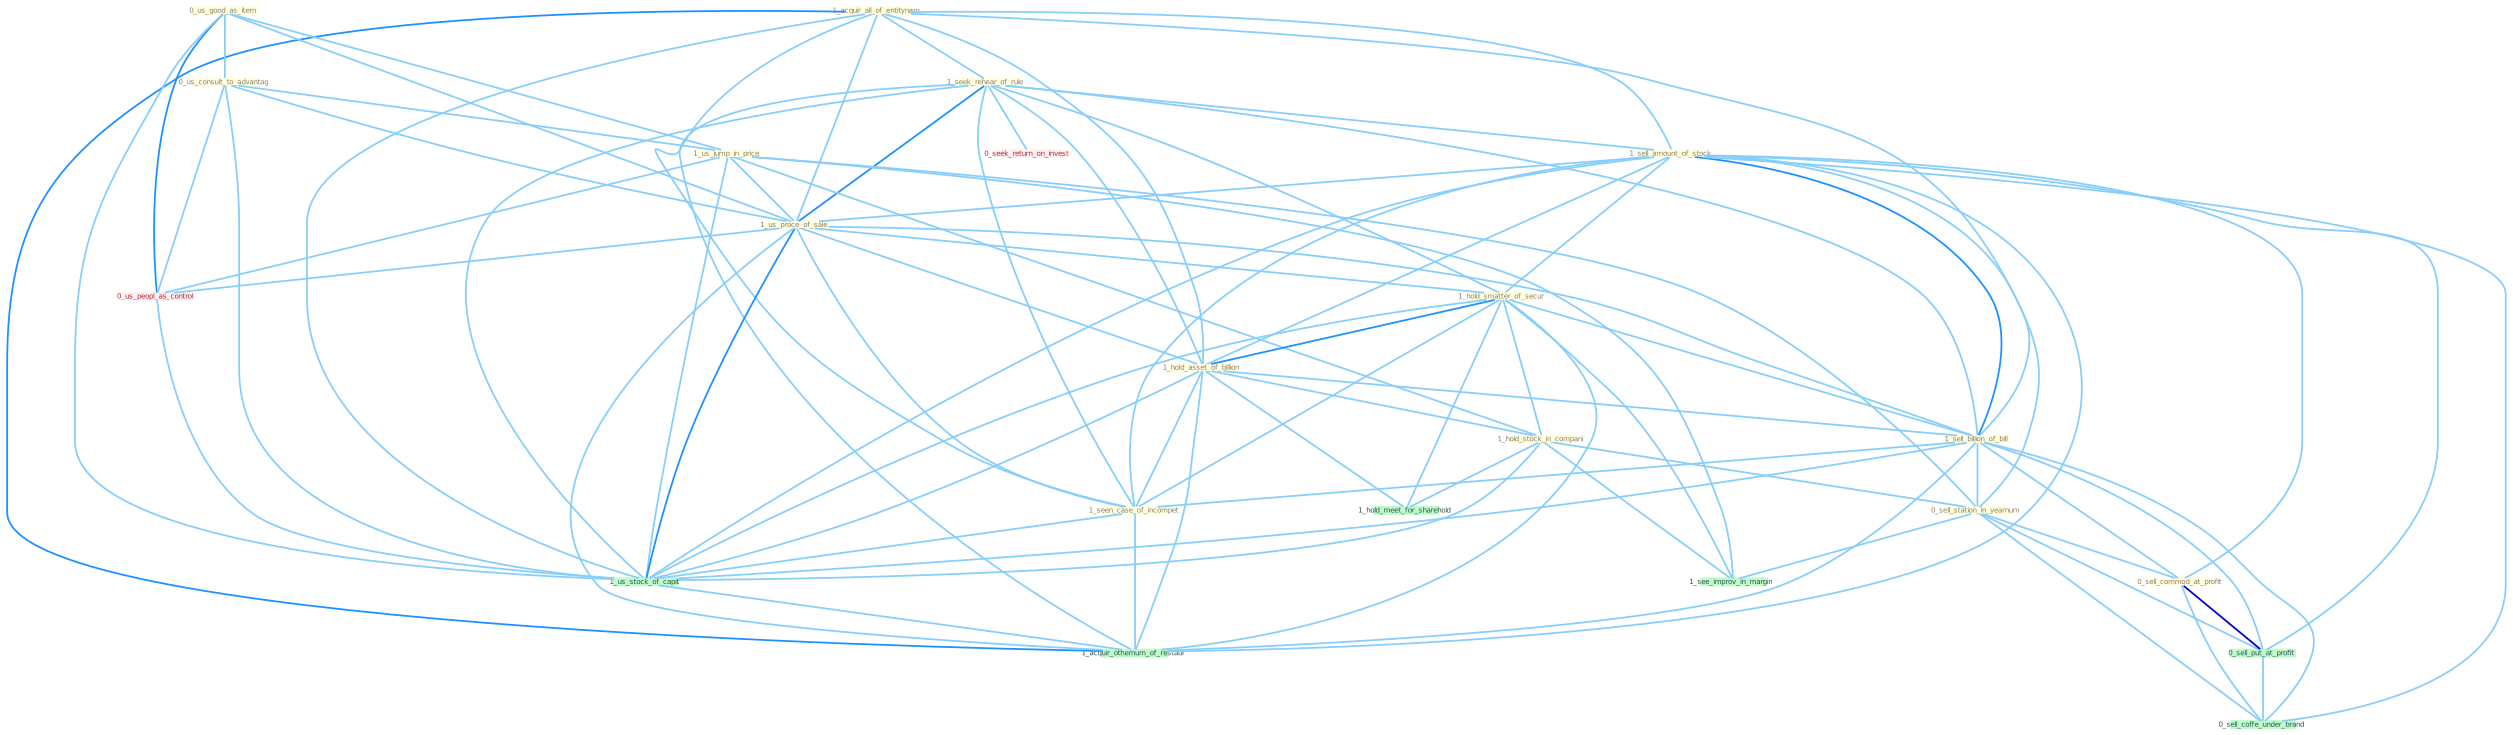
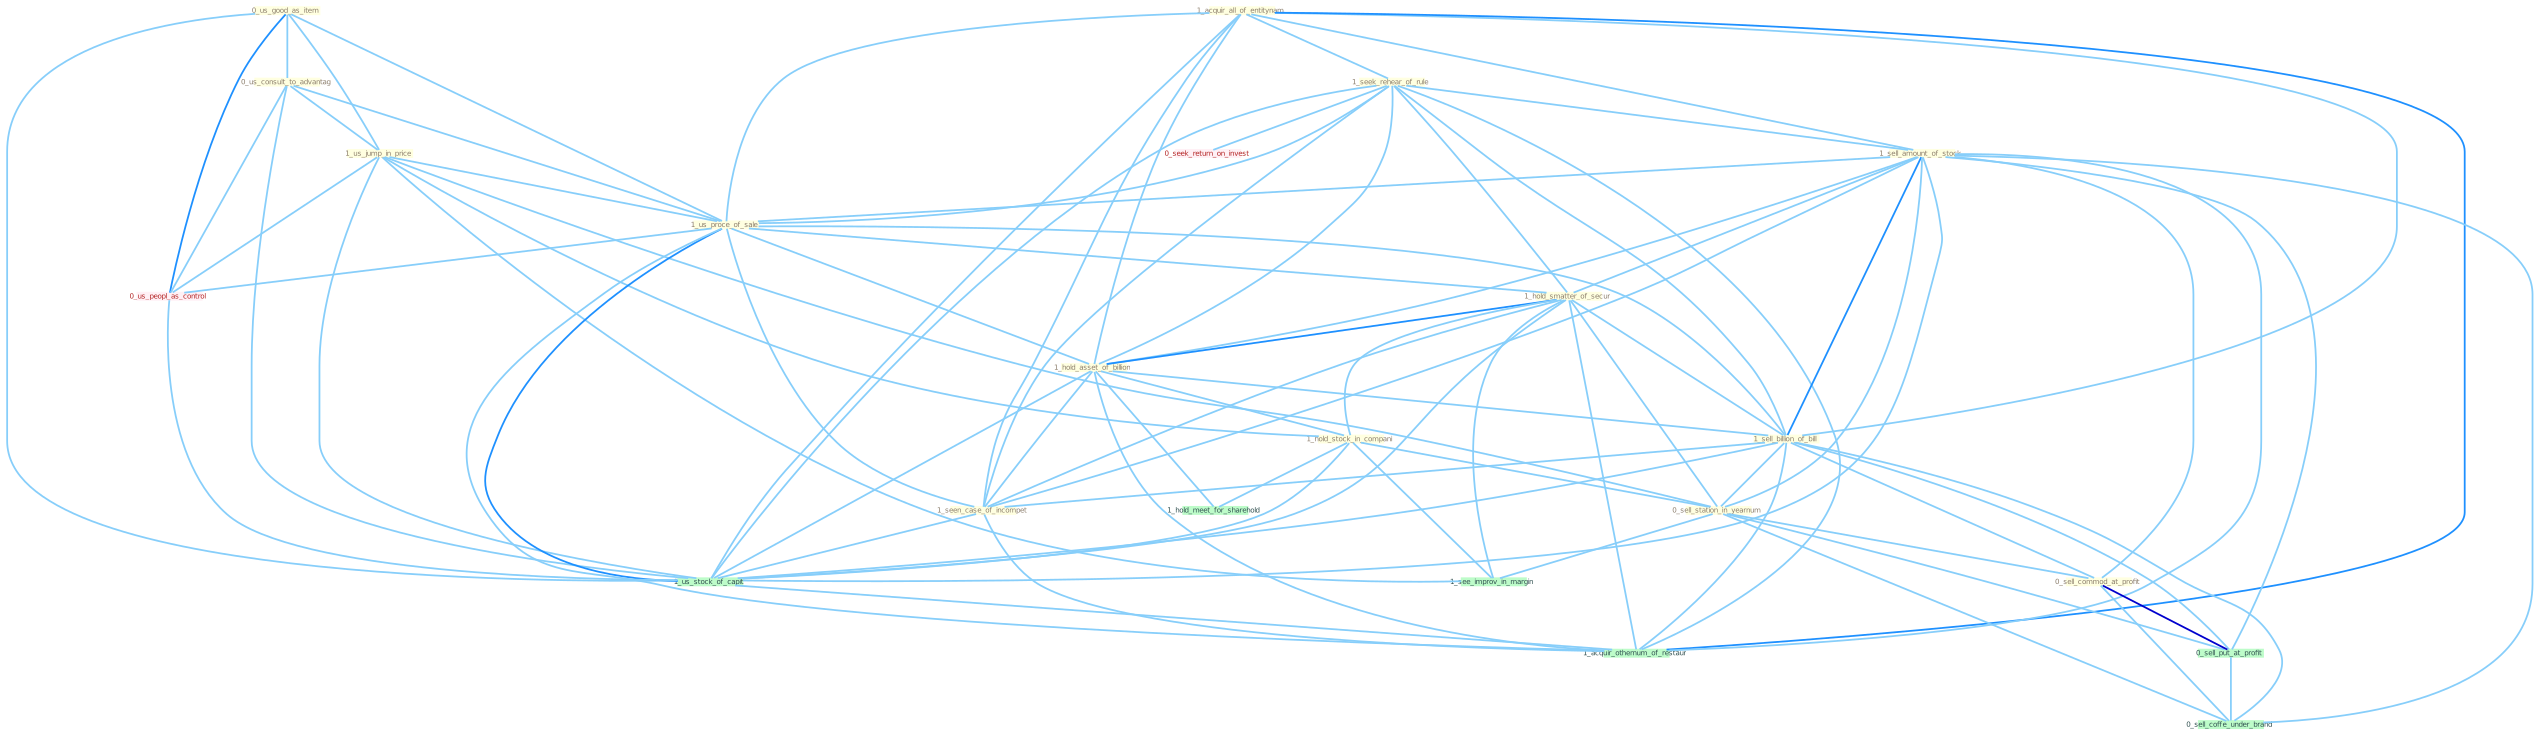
  graph {
    fontname="DejaVu Sans"
    node [color="#ffffe0" fixedsize=true fontcolor="#8b7d6b" fontname="DejaVu Sans" fontsize=4 shape=polygon style=filled]
    edge [color="#87cefa" fontname="DejaVu Sans" w=1]
    "1_acquir_all_of_entitynam " [height=.06 width=.5]
    "0_us_good_as_item " [height=.06 width=.5]
    "0_us_consult_to_advantag " [height=.06 width=.5]
    "1_seek_rehear_of_rule " [height=.06 width=.5]
    "1_sell_amount_of_stock " [height=.06 width=.5]
    "1_us_jump_in_price " [height=.06 width=.5]
    "1_us_proce_of_sale " [height=.06 width=.5]
    "1_hold_smatter_of_secur " [height=.06 width=.5]
    "1_hold_asset_of_billion " [height=.06 width=.5]
    "1_sell_billion_of_bill " [height=.06 width=.5]
    "1_seen_case_of_incompet " [height=.06 width=.5]
    "1_hold_stock_in_compani " [height=.06 width=.5]
    "0_sell_station_in_yearnum " [height=.06 width=.5]
    "0_sell_commod_at_profit " [height=.06 width=.5]
    "0_us_peopl_as_control " [color="#fff0f5" fontcolor="#b22222" height=.06 width=.5]
    "0_seek_return_on_invest " [color="#fff0f5" fontcolor="#b22222" height=.06 width=.5]
    "1_us_stock_of_capit " [color="#BDFCC9" fontcolor="#2f4f4f" height=.06 width=.5]
    "1_acquir_othernum_of_restaur " [color="#BDFCC9" fontcolor="#2f4f4f" height=.06 width=.5]
    "0_sell_put_at_profit " [color="#BDFCC9" fontcolor="#2f4f4f" height=.06 width=.5]
    "0_sell_coffe_under_brand " [color="#BDFCC9" fontcolor="#2f4f4f" height=.06 width=.5]
    "1_see_improv_in_margin " [color="#BDFCC9" fontcolor="#2f4f4f" height=.06 width=.5]
    "1_hold_meet_for_sharehold " [color="#BDFCC9" fontcolor="#2f4f4f" height=.06 width=.5]
    subgraph sub_1 {
      "1_acquir_all_of_entitynam "
      "0_us_good_as_item "
      "0_us_consult_to_advantag "
      "1_seek_rehear_of_rule "
      "1_sell_amount_of_stock "
      "1_us_jump_in_price "
      "1_us_proce_of_sale "
      "1_hold_smatter_of_secur "
      "1_hold_asset_of_billion "
      "1_sell_billion_of_bill "
      "1_seen_case_of_incompet "
      "1_hold_stock_in_compani "
      "0_sell_station_in_yearnum "
      "0_sell_commod_at_profit "
    }
    subgraph sub_2 {
      "0_us_peopl_as_control "
      "0_seek_return_on_invest "
    }
    "1_acquir_all_of_entitynam " -- "1_seek_rehear_of_rule "
    "1_acquir_all_of_entitynam " -- "1_sell_amount_of_stock "
    "1_acquir_all_of_entitynam " -- "1_us_proce_of_sale "
    "1_acquir_all_of_entitynam " -- "1_hold_asset_of_billion "
    "1_acquir_all_of_entitynam " -- "1_sell_billion_of_bill "
    "1_acquir_all_of_entitynam " -- "1_seen_case_of_incompet "
    "1_acquir_all_of_entitynam " -- "1_us_stock_of_capit "
    "1_acquir_all_of_entitynam " -- "1_acquir_othernum_of_restaur " [color="#1e90ff" w=2]
    "0_us_good_as_item " -- "0_us_consult_to_advantag "
    "0_us_good_as_item " -- "1_us_jump_in_price "
    "0_us_good_as_item " -- "1_us_proce_of_sale "
    "0_us_good_as_item " -- "0_us_peopl_as_control " [color="#1e90ff" w=2]
    "0_us_good_as_item " -- "1_us_stock_of_capit "
    "0_us_consult_to_advantag " -- "1_us_jump_in_price "
    "0_us_consult_to_advantag " -- "1_us_proce_of_sale "
    "0_us_consult_to_advantag " -- "0_us_peopl_as_control "
    "0_us_consult_to_advantag " -- "1_us_stock_of_capit "
    "1_seek_rehear_of_rule " -- "1_sell_amount_of_stock "
-   "1_seek_rehear_of_rule " -- "1_us_proce_of_sale " [color="#1e90ff"]
+   "1_seek_rehear_of_rule " -- "1_us_proce_of_sale "
    "1_seek_rehear_of_rule " -- "1_hold_smatter_of_secur "
    "1_seek_rehear_of_rule " -- "1_hold_asset_of_billion "
    "1_seek_rehear_of_rule " -- "1_sell_billion_of_bill "
    "1_seek_rehear_of_rule " -- "1_seen_case_of_incompet "
    "1_seek_rehear_of_rule " -- "0_seek_return_on_invest "
    "1_seek_rehear_of_rule " -- "1_us_stock_of_capit "
    "1_seek_rehear_of_rule " -- "1_acquir_othernum_of_restaur "
    "1_sell_amount_of_stock " -- "1_us_proce_of_sale "
    "1_sell_amount_of_stock " -- "1_hold_smatter_of_secur "
    "1_sell_amount_of_stock " -- "1_hold_asset_of_billion "
    "1_sell_amount_of_stock " -- "1_sell_billion_of_bill " [color="#1e90ff" w=2]
    "1_sell_amount_of_stock " -- "1_seen_case_of_incompet "
    "1_sell_amount_of_stock " -- "0_sell_station_in_yearnum "
    "1_sell_amount_of_stock " -- "0_sell_commod_at_profit "
    "1_sell_amount_of_stock " -- "1_us_stock_of_capit "
    "1_sell_amount_of_stock " -- "1_acquir_othernum_of_restaur "
    "1_sell_amount_of_stock " -- "0_sell_put_at_profit "
    "1_sell_amount_of_stock " -- "0_sell_coffe_under_brand "
    "1_us_jump_in_price " -- "1_us_proce_of_sale "
    "1_us_jump_in_price " -- "1_hold_stock_in_compani "
    "1_us_jump_in_price " -- "0_sell_station_in_yearnum "
    "1_us_jump_in_price " -- "0_us_peopl_as_control "
    "1_us_jump_in_price " -- "1_us_stock_of_capit "
    "1_us_jump_in_price " -- "1_see_improv_in_margin "
    "1_us_proce_of_sale " -- "1_hold_smatter_of_secur "
    "1_us_proce_of_sale " -- "1_hold_asset_of_billion "
    "1_us_proce_of_sale " -- "1_sell_billion_of_bill "
    "1_us_proce_of_sale " -- "1_seen_case_of_incompet "
    "1_us_proce_of_sale " -- "0_us_peopl_as_control "
    "1_us_proce_of_sale " -- "1_us_stock_of_capit " [color="#1e90ff" w=2]
    "1_us_proce_of_sale " -- "1_acquir_othernum_of_restaur "
    "1_hold_smatter_of_secur " -- "1_hold_asset_of_billion " [color="#1e90ff" w=2]
    "1_hold_smatter_of_secur " -- "1_sell_billion_of_bill "
    "1_hold_smatter_of_secur " -- "1_seen_case_of_incompet "
    "1_hold_smatter_of_secur " -- "1_hold_stock_in_compani "
    "1_hold_smatter_of_secur " -- "1_us_stock_of_capit "
    "1_hold_smatter_of_secur " -- "1_acquir_othernum_of_restaur "
-   "1_hold_smatter_of_secur " -- "1_hold_meet_for_sharehold "
+   "1_hold_smatter_of_secur " -- "0_sell_station_in_yearnum "
    "1_hold_asset_of_billion " -- "1_sell_billion_of_bill "
    "1_hold_asset_of_billion " -- "1_seen_case_of_incompet "
    "1_hold_asset_of_billion " -- "1_hold_stock_in_compani "
    "1_hold_asset_of_billion " -- "1_us_stock_of_capit "
    "1_hold_asset_of_billion " -- "1_acquir_othernum_of_restaur "
    "1_hold_asset_of_billion " -- "1_hold_meet_for_sharehold "
    "1_sell_billion_of_bill " -- "1_seen_case_of_incompet "
    "1_sell_billion_of_bill " -- "0_sell_station_in_yearnum "
    "1_sell_billion_of_bill " -- "0_sell_commod_at_profit "
    "1_sell_billion_of_bill " -- "1_us_stock_of_capit "
    "1_sell_billion_of_bill " -- "1_acquir_othernum_of_restaur "
    "1_sell_billion_of_bill " -- "0_sell_put_at_profit "
    "1_sell_billion_of_bill " -- "0_sell_coffe_under_brand "
    "1_seen_case_of_incompet " -- "1_us_stock_of_capit "
    "1_seen_case_of_incompet " -- "1_acquir_othernum_of_restaur "
    "1_hold_stock_in_compani " -- "0_sell_station_in_yearnum "
    "1_hold_stock_in_compani " -- "1_us_stock_of_capit "
    "1_hold_stock_in_compani " -- "1_see_improv_in_margin "
    "1_hold_stock_in_compani " -- "1_hold_meet_for_sharehold "
    "0_sell_station_in_yearnum " -- "0_sell_commod_at_profit "
    "0_sell_station_in_yearnum " -- "0_sell_put_at_profit "
    "0_sell_station_in_yearnum " -- "0_sell_coffe_under_brand "
    "0_sell_station_in_yearnum " -- "1_see_improv_in_margin "
    "0_sell_commod_at_profit " -- "0_sell_put_at_profit " [color="#0000cd" w=3]
    "0_sell_commod_at_profit " -- "0_sell_coffe_under_brand "
    "0_us_peopl_as_control " -- "1_us_stock_of_capit "
    "1_us_stock_of_capit " -- "1_acquir_othernum_of_restaur "
    "0_sell_put_at_profit " -- "0_sell_coffe_under_brand "
    "1_see_improv_in_margin " -- "1_hold_smatter_of_secur "
  }
